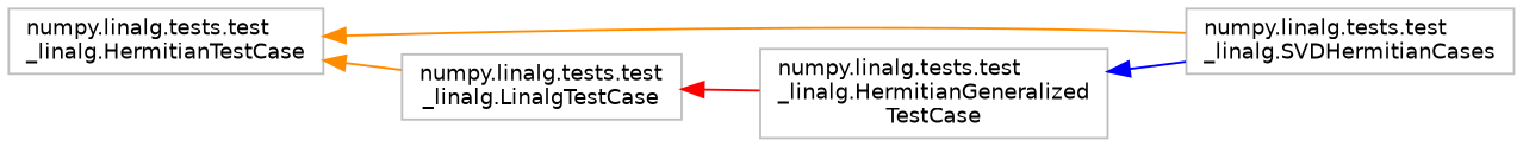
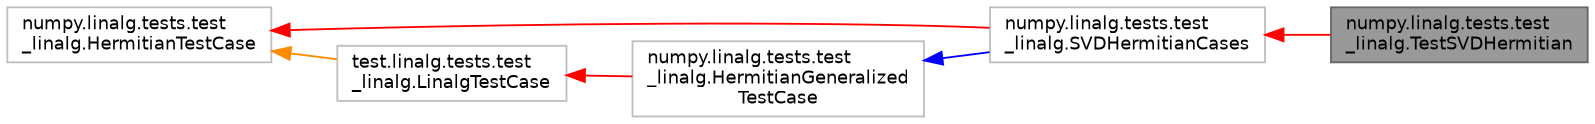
  digraph {
    rankdir=LR
    node [color=grey75 fillcolor=white fontname=Helvetica fontsize=10 shape=box style=filled]
    edge [color=red dir=back fontname=Helvetica fontsize=10 labelfontname=Helvetica labelfontsize=10 style=solid]
+   n1 [color=gray40 fillcolor=grey60 fontcolor=black height=0.2 label="numpy.linalg.tests.test\l_linalg.TestSVDHermitian" width=0.4]
    n2 [height=0.2 label="numpy.linalg.tests.test\l_linalg.SVDHermitianCases" width=0.4]
    n3 [height=0.2 label="numpy.linalg.tests.test\l_linalg.HermitianTestCase" width=0.4]
-   n4 [height=0.2 label="numpy.linalg.tests.test\l_linalg.LinalgTestCase" width=0.4]
+   n4 [height=0.2 label="test.linalg.tests.test\l_linalg.LinalgTestCase" width=0.4]
    n5 [height=0.2 label="numpy.linalg.tests.test\l_linalg.HermitianGeneralized\lTestCase" width=0.4]
-   n3 -> n2 [color=darkorange]
+   n2 -> n1
+   n3 -> n2
    n3 -> n4 [color=darkorange]
    n4 -> n5
    n5 -> n2 [color=blue]
  }
